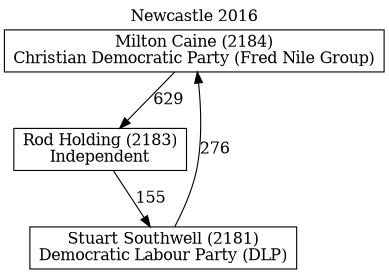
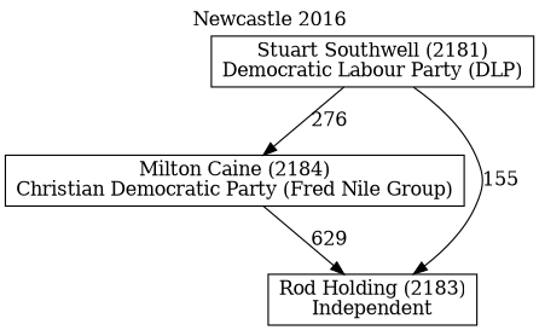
  digraph {
    label="Newcastle 2016"
    labelloc=t
    mclimit=10
    node [shape=box]
    n1 [label="Milton Caine (2184)\nChristian Democratic Party (Fred Nile Group)"]
    n2 [label="Rod Holding (2183)\nIndependent"]
    n3 [label="Stuart Southwell (2181)\nDemocratic Labour Party (DLP)"]
    n1 -> n2 [label=629]
    n3 -> n1 [label=276]
-   n2 -> n3 [label=155]
+   n3 -> n2 [label=155]
  }
